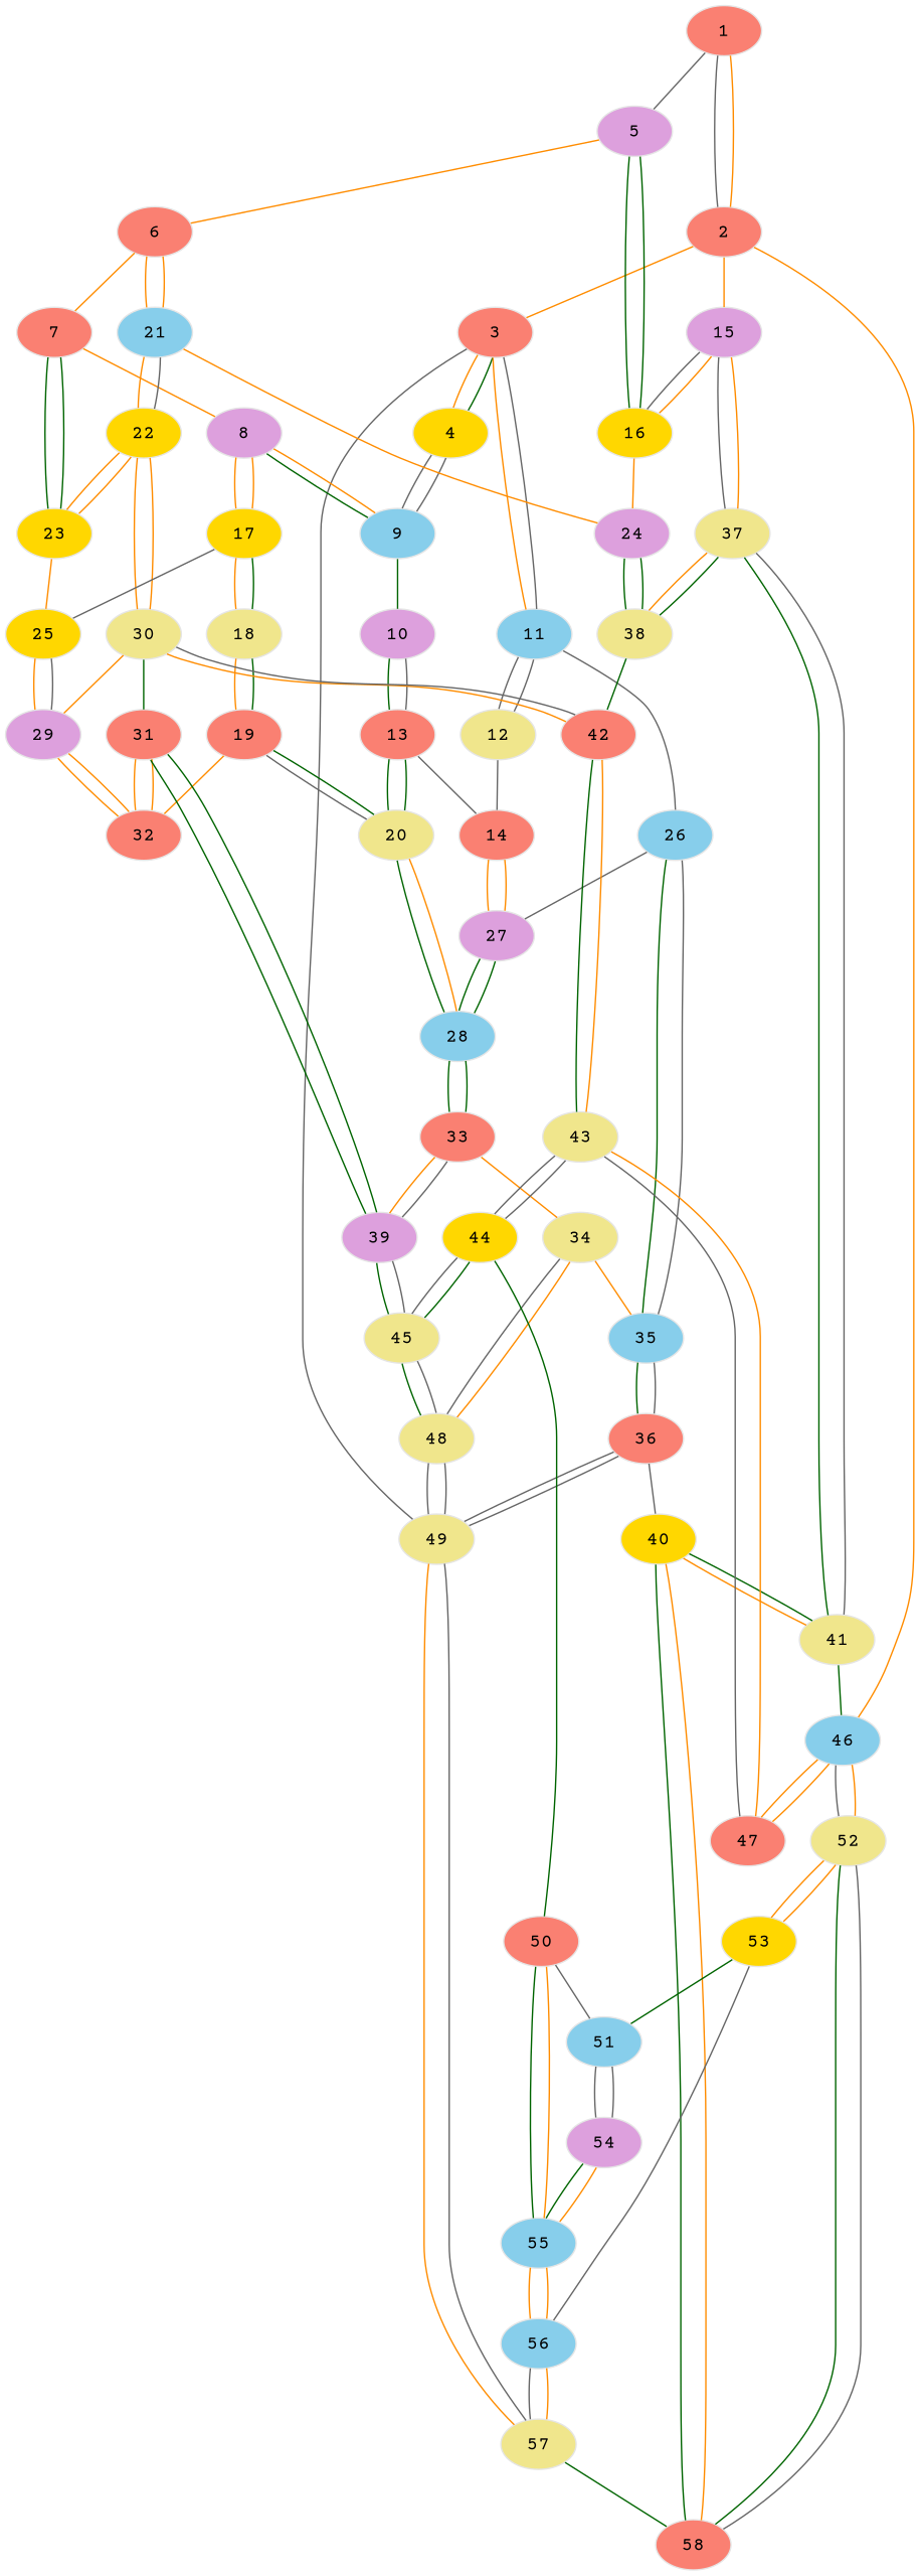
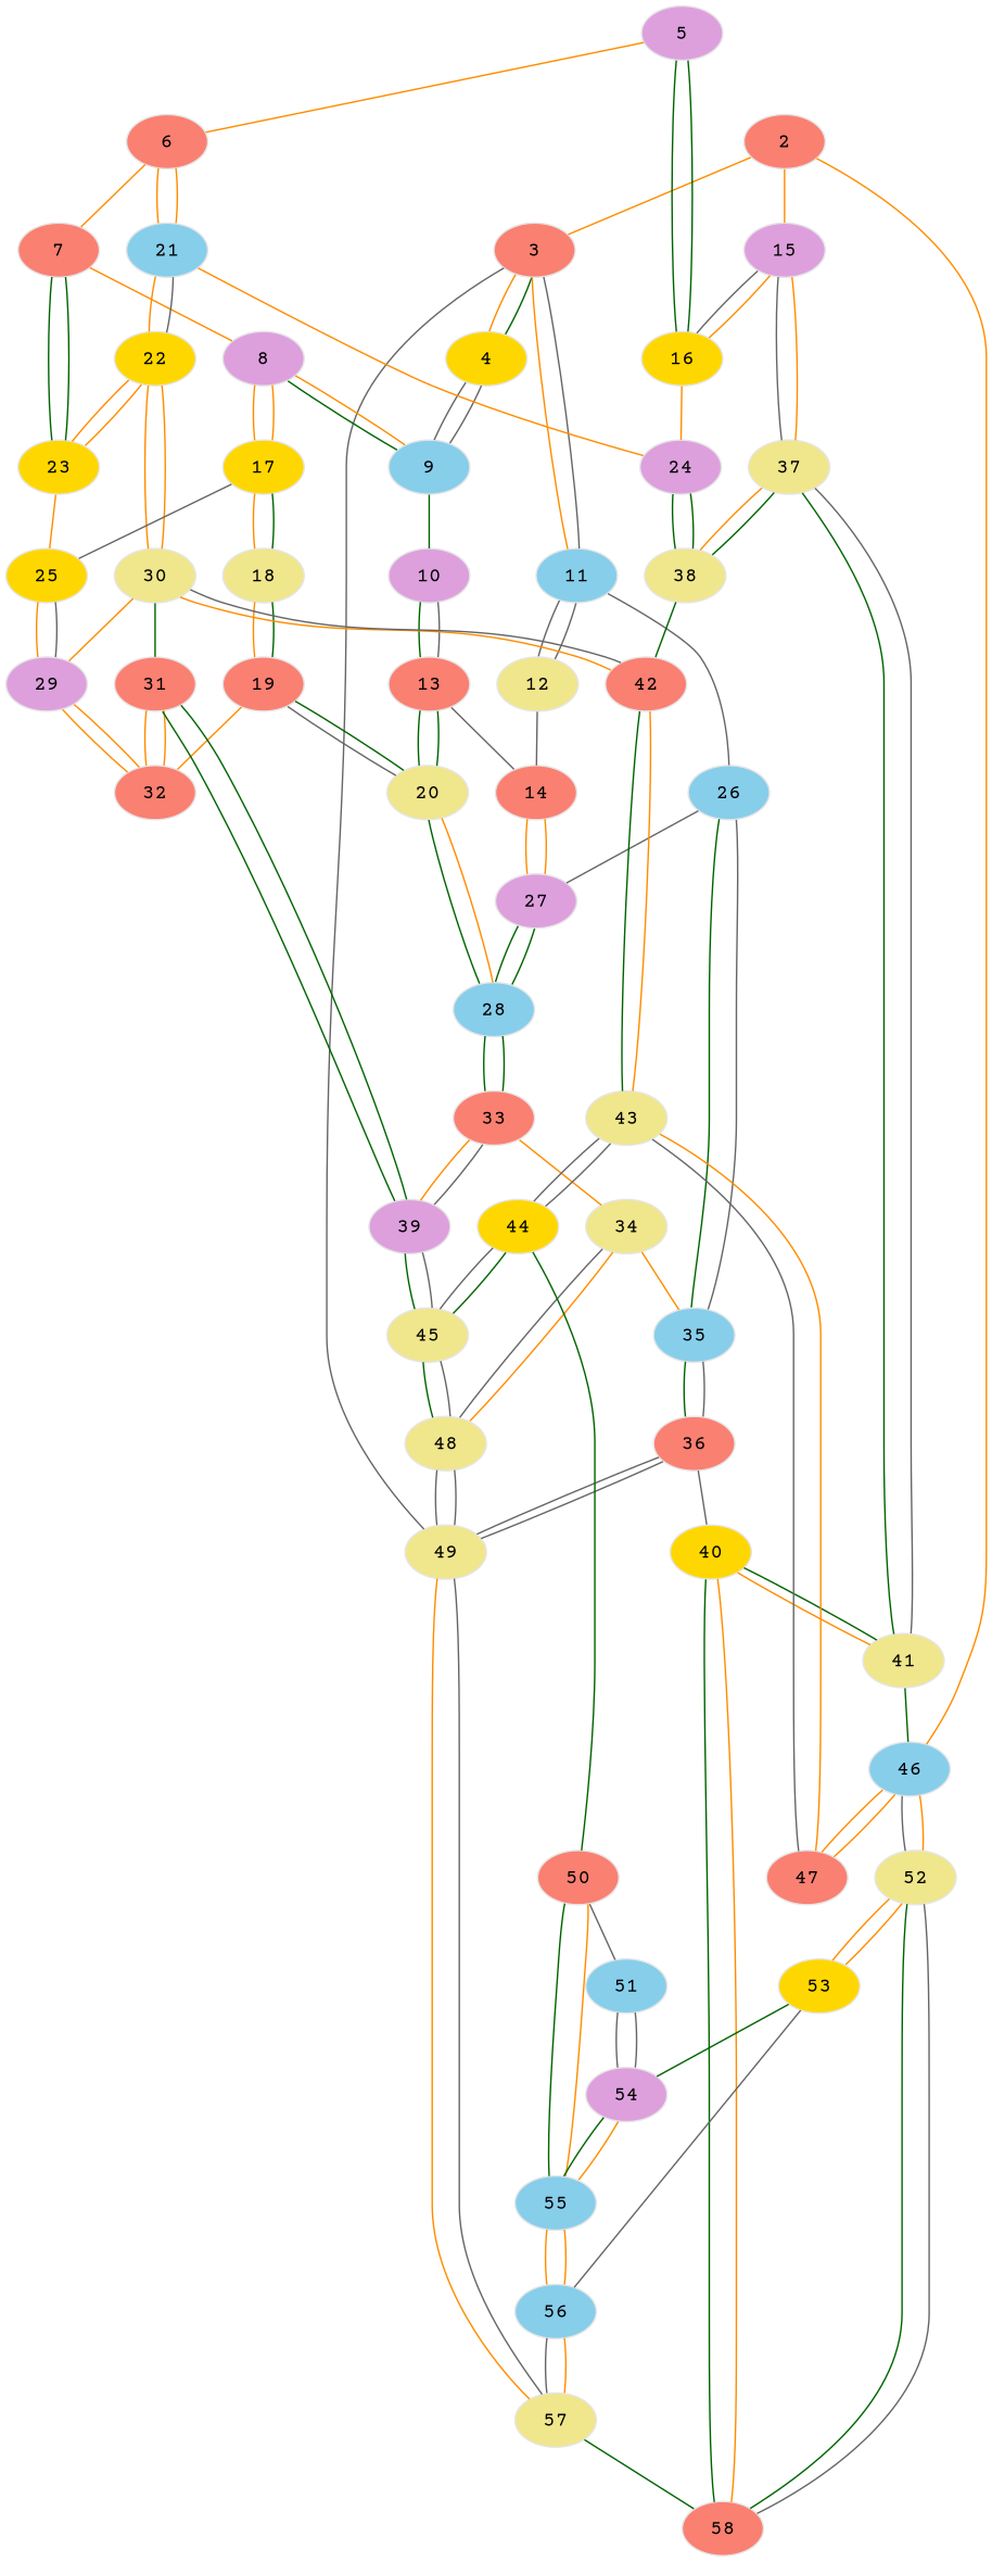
  graph {
    fontname="Courier Prime"
    node [color=gray90 fillcolor=salmon fontname="Courier Prime" style=filled]
    edge [color=darkorange fontname="Courier Prime"]
-   1
    2
    5 [fillcolor=plum]
    3
    15 [fillcolor=plum]
    46 [fillcolor=skyblue]
    6
    16 [fillcolor=gold]
    4 [fillcolor=gold]
    11 [fillcolor=skyblue]
    49 [fillcolor=khaki]
    37 [fillcolor=khaki]
    40 [fillcolor=gold]
    41 [fillcolor=khaki]
    58
    9 [fillcolor=skyblue]
    12 [fillcolor=khaki]
    26 [fillcolor=skyblue]
    36
    10 [fillcolor=plum]
    7
    21 [fillcolor=skyblue]
    24 [fillcolor=plum]
    8 [fillcolor=plum]
    23 [fillcolor=gold]
    22 [fillcolor=gold]
    17 [fillcolor=gold]
    25 [fillcolor=gold]
    18 [fillcolor=khaki]
    13
    14
    20 [fillcolor=khaki]
    27 [fillcolor=plum]
    35 [fillcolor=skyblue]
    28 [fillcolor=skyblue]
    38 [fillcolor=khaki]
    19
    29 [fillcolor=plum]
    32
    33
    30 [fillcolor=khaki]
    31
    42
    39 [fillcolor=plum]
    34 [fillcolor=khaki]
    43 [fillcolor=khaki]
    45 [fillcolor=khaki]
    48 [fillcolor=khaki]
    57 [fillcolor=khaki]
    47
    52 [fillcolor=khaki]
    44 [fillcolor=gold]
    50
    51 [fillcolor=skyblue]
    55 [fillcolor=skyblue]
    53 [fillcolor=gold]
    54 [fillcolor=plum]
    56 [fillcolor=skyblue]
-   1 -- 2 [color=gray40]
-   1 -- 2
-   1 -- 5 [color=gray40]
    2 -- 3
    2 -- 15
    2 -- 46
    5 -- 6
    5 -- 16 [color=darkgreen]
    5 -- 16 [color=darkgreen]
    3 -- 4
    3 -- 4 [color=darkgreen]
    3 -- 11
    3 -- 11 [color=gray40]
    3 -- 49 [color=gray40]
    15 -- 16 [color=gray40]
    15 -- 16
    15 -- 37 [color=gray40]
    15 -- 37
    46 -- 47
    46 -- 47
    46 -- 52 [color=gray40]
    46 -- 52
    6 -- 7
    6 -- 21
    6 -- 21
    16 -- 24
    4 -- 9 [color=gray40]
    4 -- 9 [color=gray40]
    11 -- 12 [color=gray40]
    11 -- 12 [color=gray40]
    11 -- 26 [color=gray40]
    49 -- 57
    49 -- 57 [color=gray40]
    37 -- 41 [color=darkgreen]
    37 -- 41 [color=gray40]
    37 -- 38
    37 -- 38 [color=darkgreen]
    40 -- 41
    40 -- 41 [color=darkgreen]
    40 -- 58 [color=darkgreen]
    40 -- 58
    41 -- 46 [color=darkgreen]
    9 -- 10 [color=darkgreen]
    12 -- 14 [color=gray40]
    26 -- 27 [color=gray40]
    26 -- 35 [color=darkgreen]
    26 -- 35 [color=gray40]
    36 -- 49 [color=gray40]
    36 -- 49 [color=gray40]
    36 -- 40 [color=gray40]
    10 -- 13 [color=darkgreen]
    10 -- 13 [color=gray40]
    7 -- 8
    7 -- 23 [color=darkgreen]
    7 -- 23 [color=darkgreen]
    21 -- 24
    21 -- 22
    21 -- 22 [color=gray40]
    24 -- 38 [color=darkgreen]
    24 -- 38 [color=darkgreen]
    8 -- 9 [color=darkgreen]
    8 -- 9
    8 -- 17
    8 -- 17
    23 -- 25
    22 -- 23
    22 -- 23
    22 -- 30
    22 -- 30
    17 -- 25 [color=gray40]
    17 -- 18
    17 -- 18 [color=darkgreen]
    25 -- 29
    25 -- 29 [color=gray40]
    18 -- 19
    18 -- 19 [color=darkgreen]
    13 -- 14 [color=gray40]
    13 -- 20 [color=darkgreen]
    13 -- 20 [color=darkgreen]
    14 -- 27
    14 -- 27
    20 -- 28 [color=darkgreen]
    20 -- 28
    27 -- 28 [color=darkgreen]
    27 -- 28 [color=darkgreen]
    35 -- 36 [color=darkgreen]
    35 -- 36 [color=gray40]
    28 -- 33 [color=darkgreen]
    28 -- 33 [color=darkgreen]
    38 -- 42 [color=darkgreen]
    19 -- 20 [color=gray40]
    19 -- 20 [color=darkgreen]
    19 -- 32
    29 -- 32
    29 -- 32
    33 -- 39
    33 -- 39 [color=gray40]
    33 -- 34
    30 -- 29
    30 -- 31 [color=darkgreen]
    30 -- 42
    30 -- 42 [color=gray40]
    31 -- 32
    31 -- 32
    31 -- 39 [color=darkgreen]
    31 -- 39 [color=darkgreen]
    42 -- 43 [color=darkgreen]
    42 -- 43
    39 -- 45 [color=darkgreen]
    39 -- 45 [color=gray40]
    34 -- 35
    34 -- 48 [color=gray40]
    34 -- 48
    43 -- 47 [color=gray40]
    43 -- 47
    43 -- 44 [color=gray40]
    43 -- 44 [color=gray40]
    45 -- 48 [color=darkgreen]
    45 -- 48 [color=gray40]
    48 -- 49 [color=gray40]
    48 -- 49 [color=gray40]
    57 -- 58 [color=darkgreen]
    52 -- 58 [color=darkgreen]
    52 -- 58 [color=gray40]
    52 -- 53
    52 -- 53
    44 -- 45 [color=gray40]
    44 -- 45 [color=darkgreen]
    44 -- 50 [color=darkgreen]
    50 -- 51 [color=gray40]
    50 -- 55 [color=darkgreen]
    50 -- 55
    51 -- 54 [color=gray40]
    51 -- 54 [color=gray40]
    55 -- 56
    55 -- 56
-   53 -- 51 [color=darkgreen]
+   53 -- 54 [color=darkgreen]
    53 -- 56 [color=gray40]
    54 -- 55 [color=darkgreen]
    54 -- 55
    56 -- 57 [color=gray40]
    56 -- 57
  }
